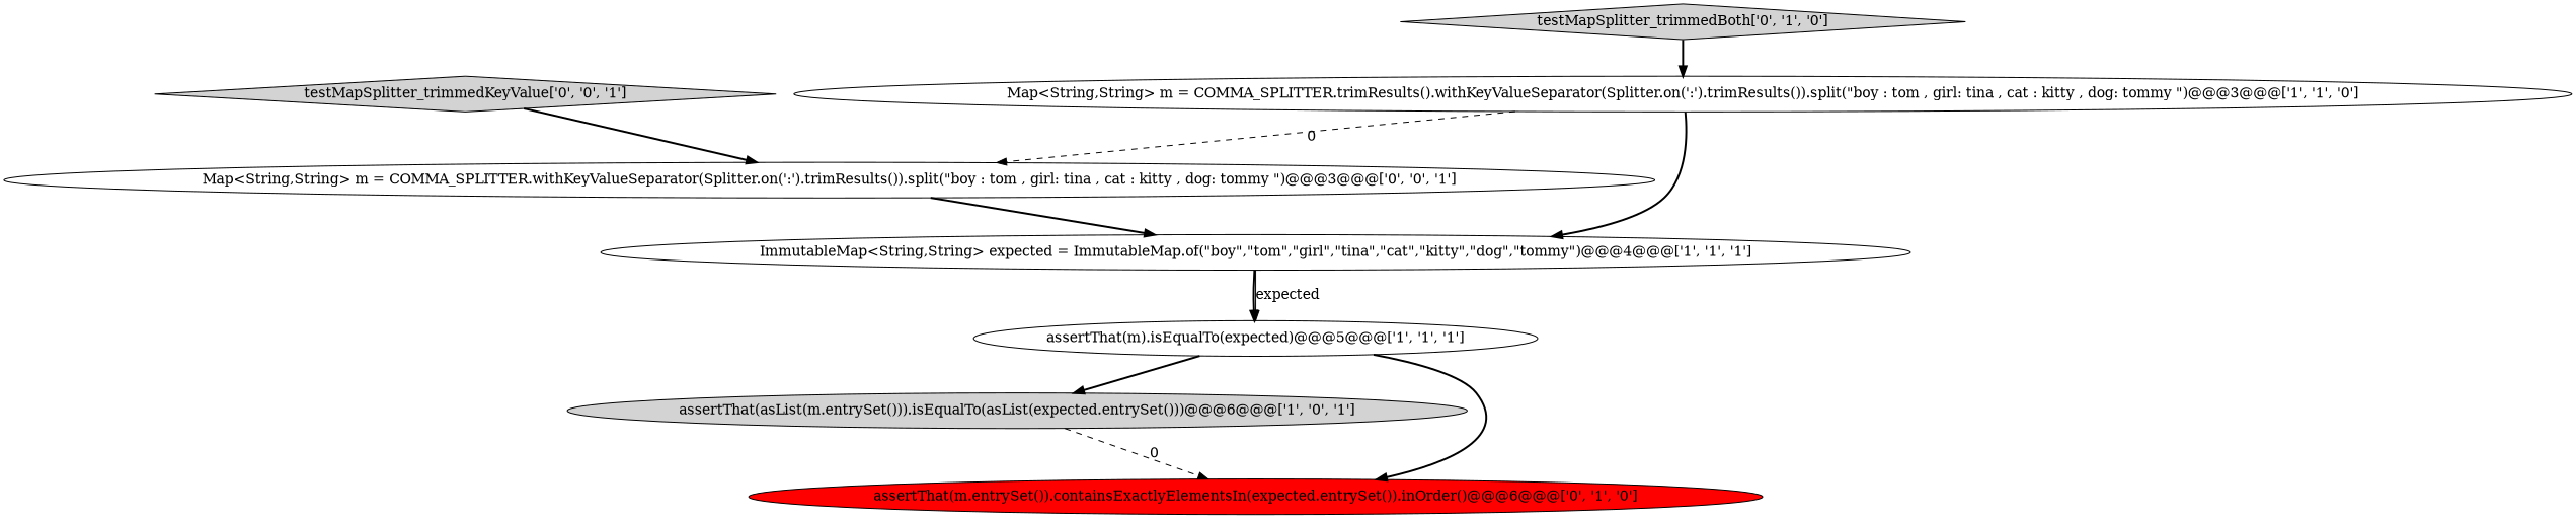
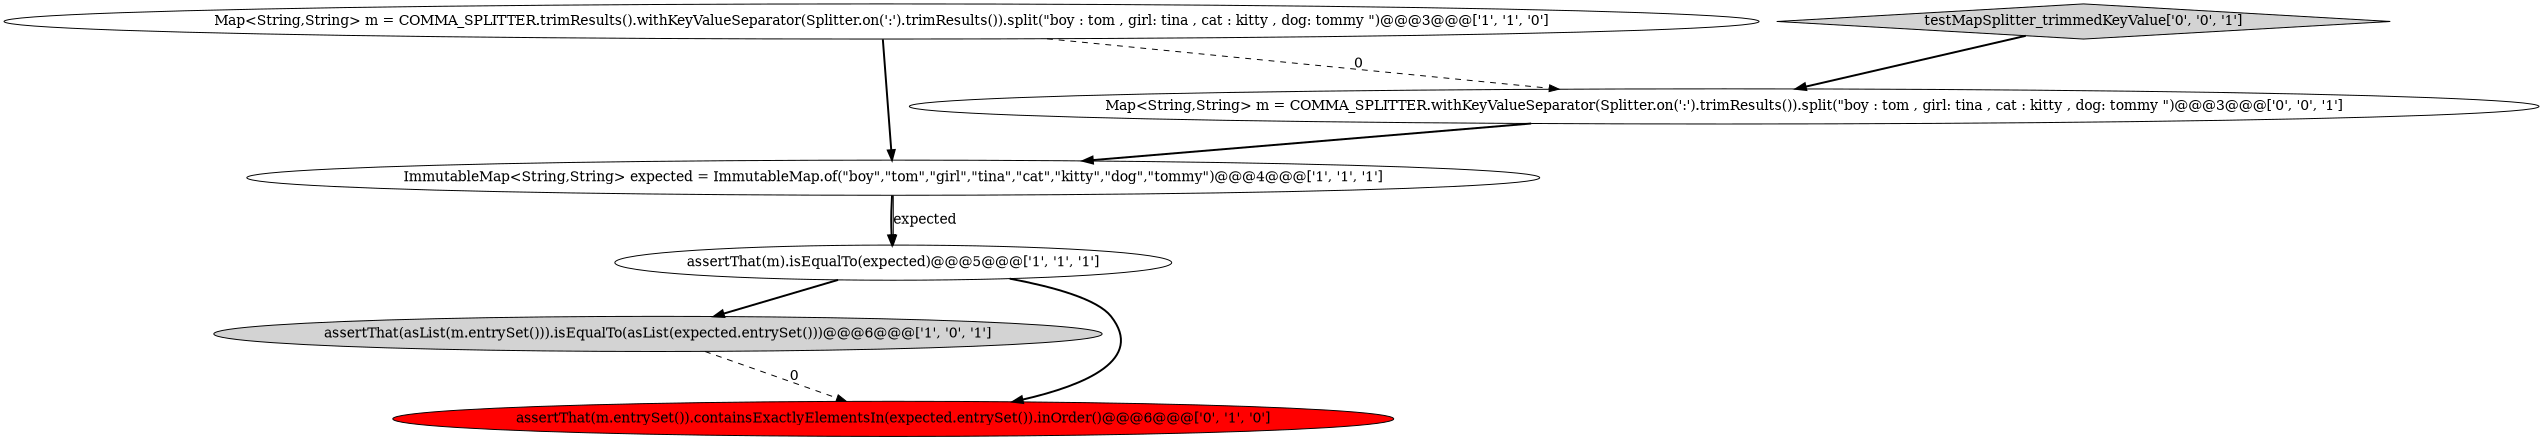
  digraph {
    node [fillcolor=white shape=ellipse style=filled]
    edge [style=bold]
    n1 [label="Map<String,String> m = COMMA_SPLITTER.trimResults().withKeyValueSeparator(Splitter.on(':').trimResults()).split(\"boy : tom , girl: tina , cat : kitty , dog: tommy \")@@@3@@@['1', '1', '0']"]
    n2 [label="Map<String,String> m = COMMA_SPLITTER.withKeyValueSeparator(Splitter.on(':').trimResults()).split(\"boy : tom , girl: tina , cat : kitty , dog: tommy \")@@@3@@@['0', '0', '1']"]
    n3 [label="ImmutableMap<String,String> expected = ImmutableMap.of(\"boy\",\"tom\",\"girl\",\"tina\",\"cat\",\"kitty\",\"dog\",\"tommy\")@@@4@@@['1', '1', '1']"]
    n4 [label="assertThat(m).isEqualTo(expected)@@@5@@@['1', '1', '1']"]
    n5 [fillcolor=lightgray label="testMapSplitter_trimmedKeyValue['0', '0', '1']" shape=diamond]
    n6 [fillcolor=lightgray label="assertThat(asList(m.entrySet())).isEqualTo(asList(expected.entrySet()))@@@6@@@['1', '0', '1']"]
    n7 [fillcolor=red label="assertThat(m.entrySet()).containsExactlyElementsIn(expected.entrySet()).inOrder()@@@6@@@['0', '1', '0']"]
-   n8 [fillcolor=lightgray label="testMapSplitter_trimmedBoth['0', '1', '0']" shape=diamond]
    n1 -> n2 [label=0 style=dashed]
    n1 -> n3
    n2 -> n3
    n3 -> n4
    n3 -> n4 [label=expected style=solid]
    n4 -> n6
    n4 -> n7
    n5 -> n2
    n6 -> n7 [label=0 style=dashed]
-   n8 -> n1
  }
